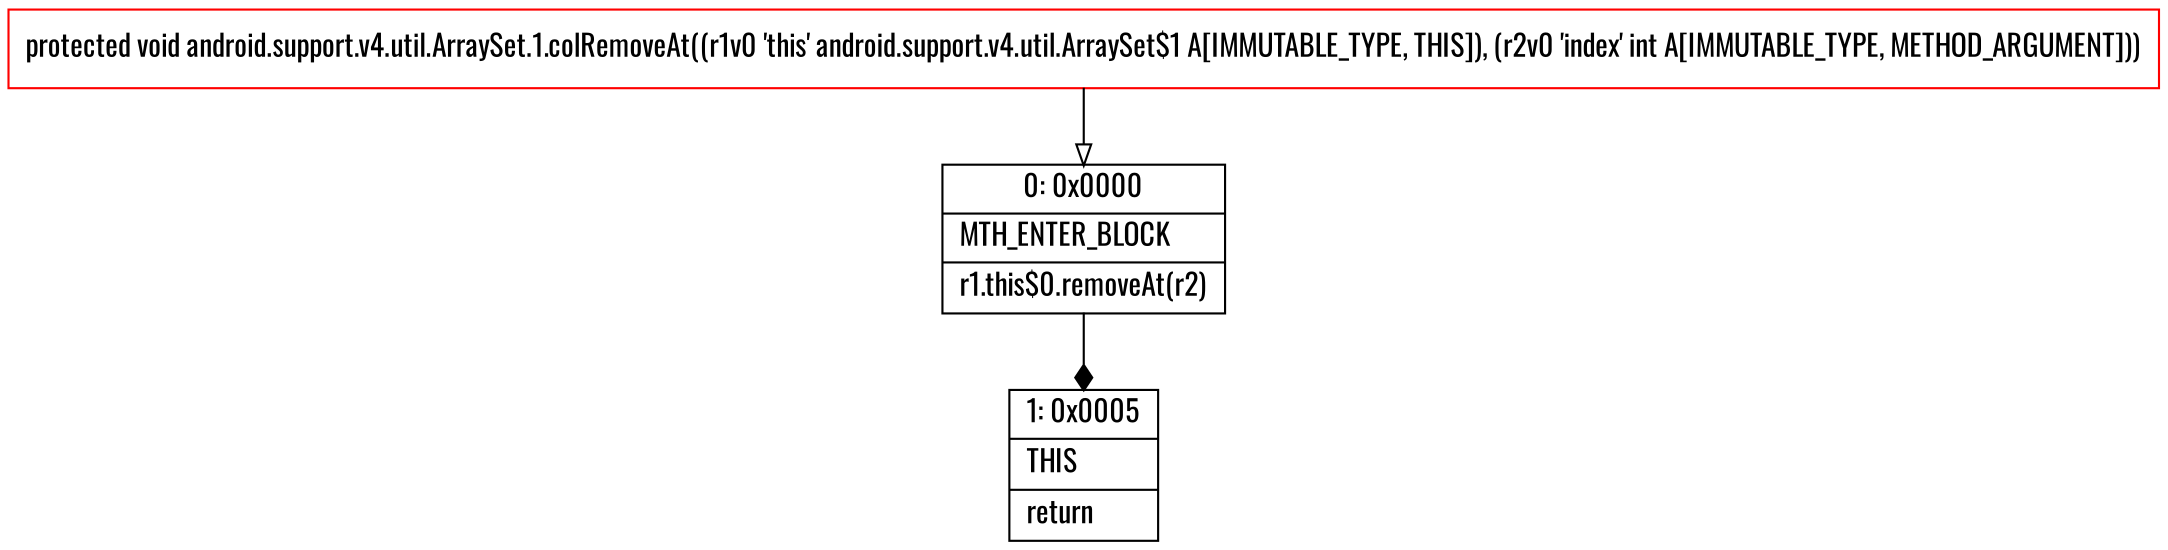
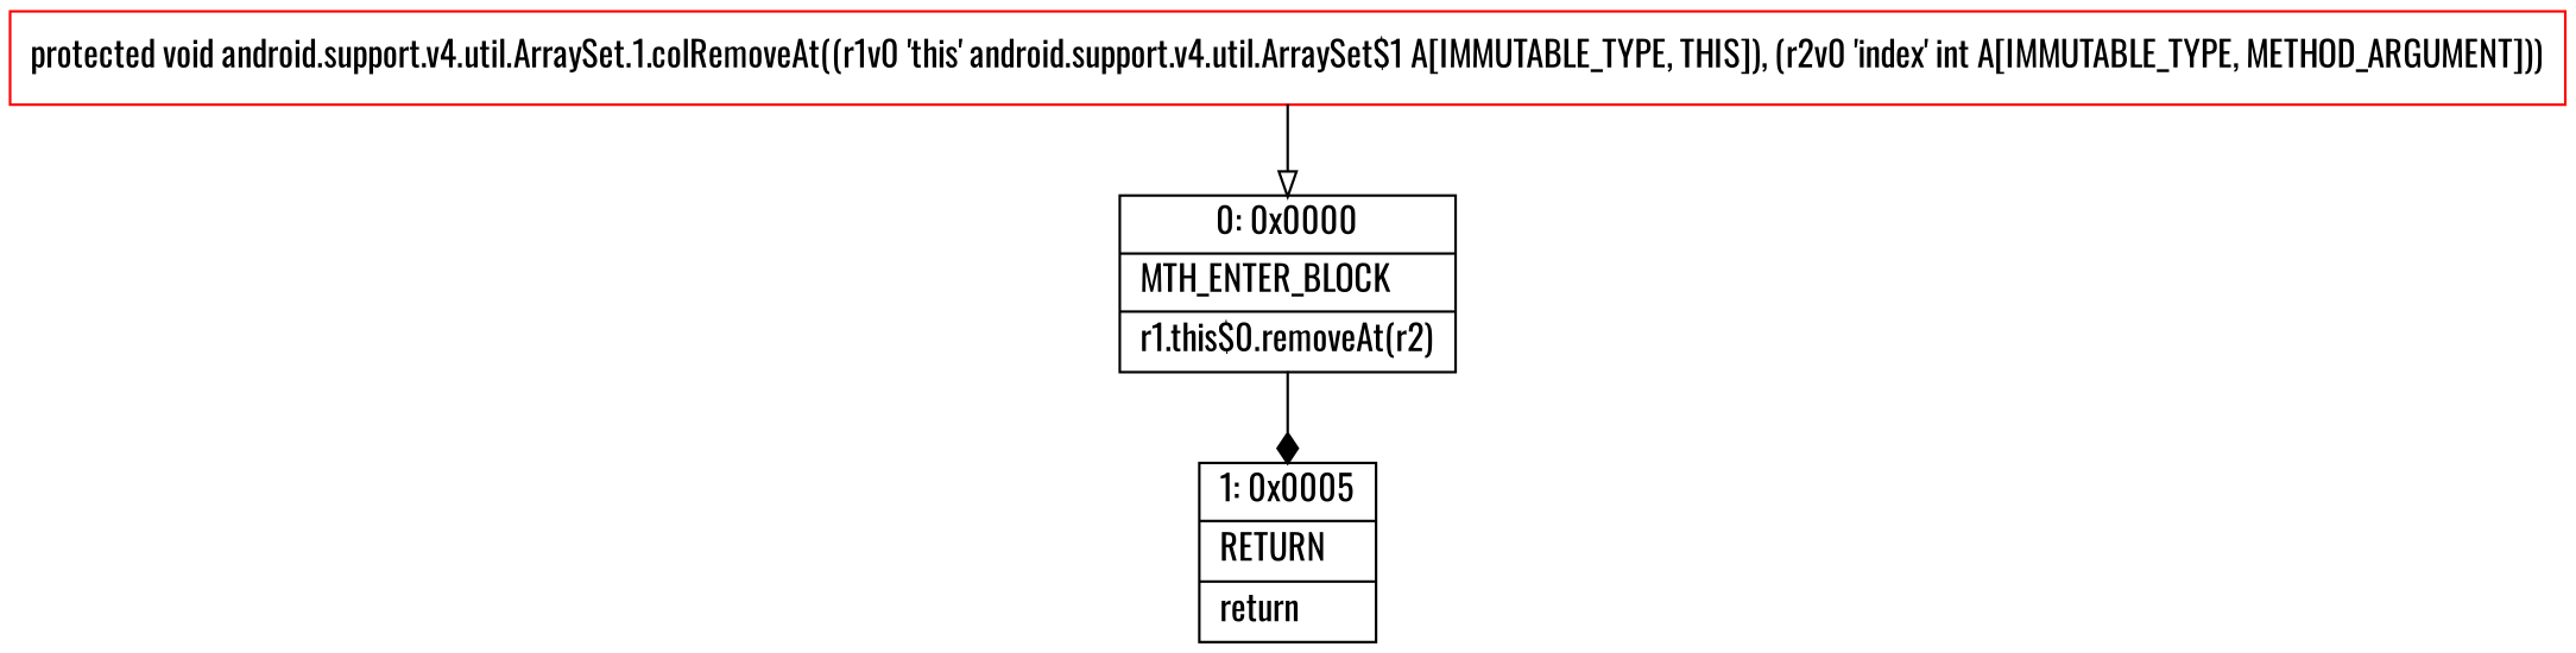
  digraph {
    fontname=Oswald
    node [shape=record color=black fontname=Oswald]
    edge [fontname=Oswald]
    n1 [label="{0\:\ 0x0000|MTH_ENTER_BLOCK\l|r1.this$0.removeAt(r2)\l}"]
-   n2 [label="{1\:\ 0x0005|THIS\l|return\l}"]
+   n2 [label="{1\:\ 0x0005|RETURN\l|return\l}"]
    n3 [label="{protected void android.support.v4.util.ArraySet.1.colRemoveAt((r1v0 'this' android.support.v4.util.ArraySet$1 A[IMMUTABLE_TYPE, THIS]), (r2v0 'index' int A[IMMUTABLE_TYPE, METHOD_ARGUMENT])) }" color=red]
    n1 -> n2 [arrowhead=diamond]
    n3 -> n1 [arrowhead=onormal]
  }
